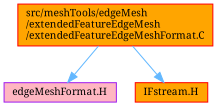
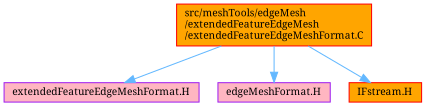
  digraph {
    fontname="Noto Serif"
    node [color=red fillcolor=orange fontname="Noto Serif" fontsize=10 shape=box style=filled]
    edge [color=steelblue1 fontname="Noto Serif" fontsize=10 labelfontname=Helvetica labelfontsize=10 style=solid]
    n1 [fontcolor=black height=0.2 label="src/meshTools/edgeMesh\l/extendedFeatureEdgeMesh\l/extendedFeatureEdgeMeshFormat.C" width=0.4]
+   n2 [color=purple fillcolor=lightpink height=0.2 label="extendedFeatureEdgeMeshFormat.H" width=0.4]
    n3 [color=purple fillcolor=lightpink height=0.2 label="edgeMeshFormat.H" width=0.4]
    n4 [height=0.2 label="IFstream.H" width=0.4]
+   n1 -> n2
    n1 -> n3
    n1 -> n4
  }
